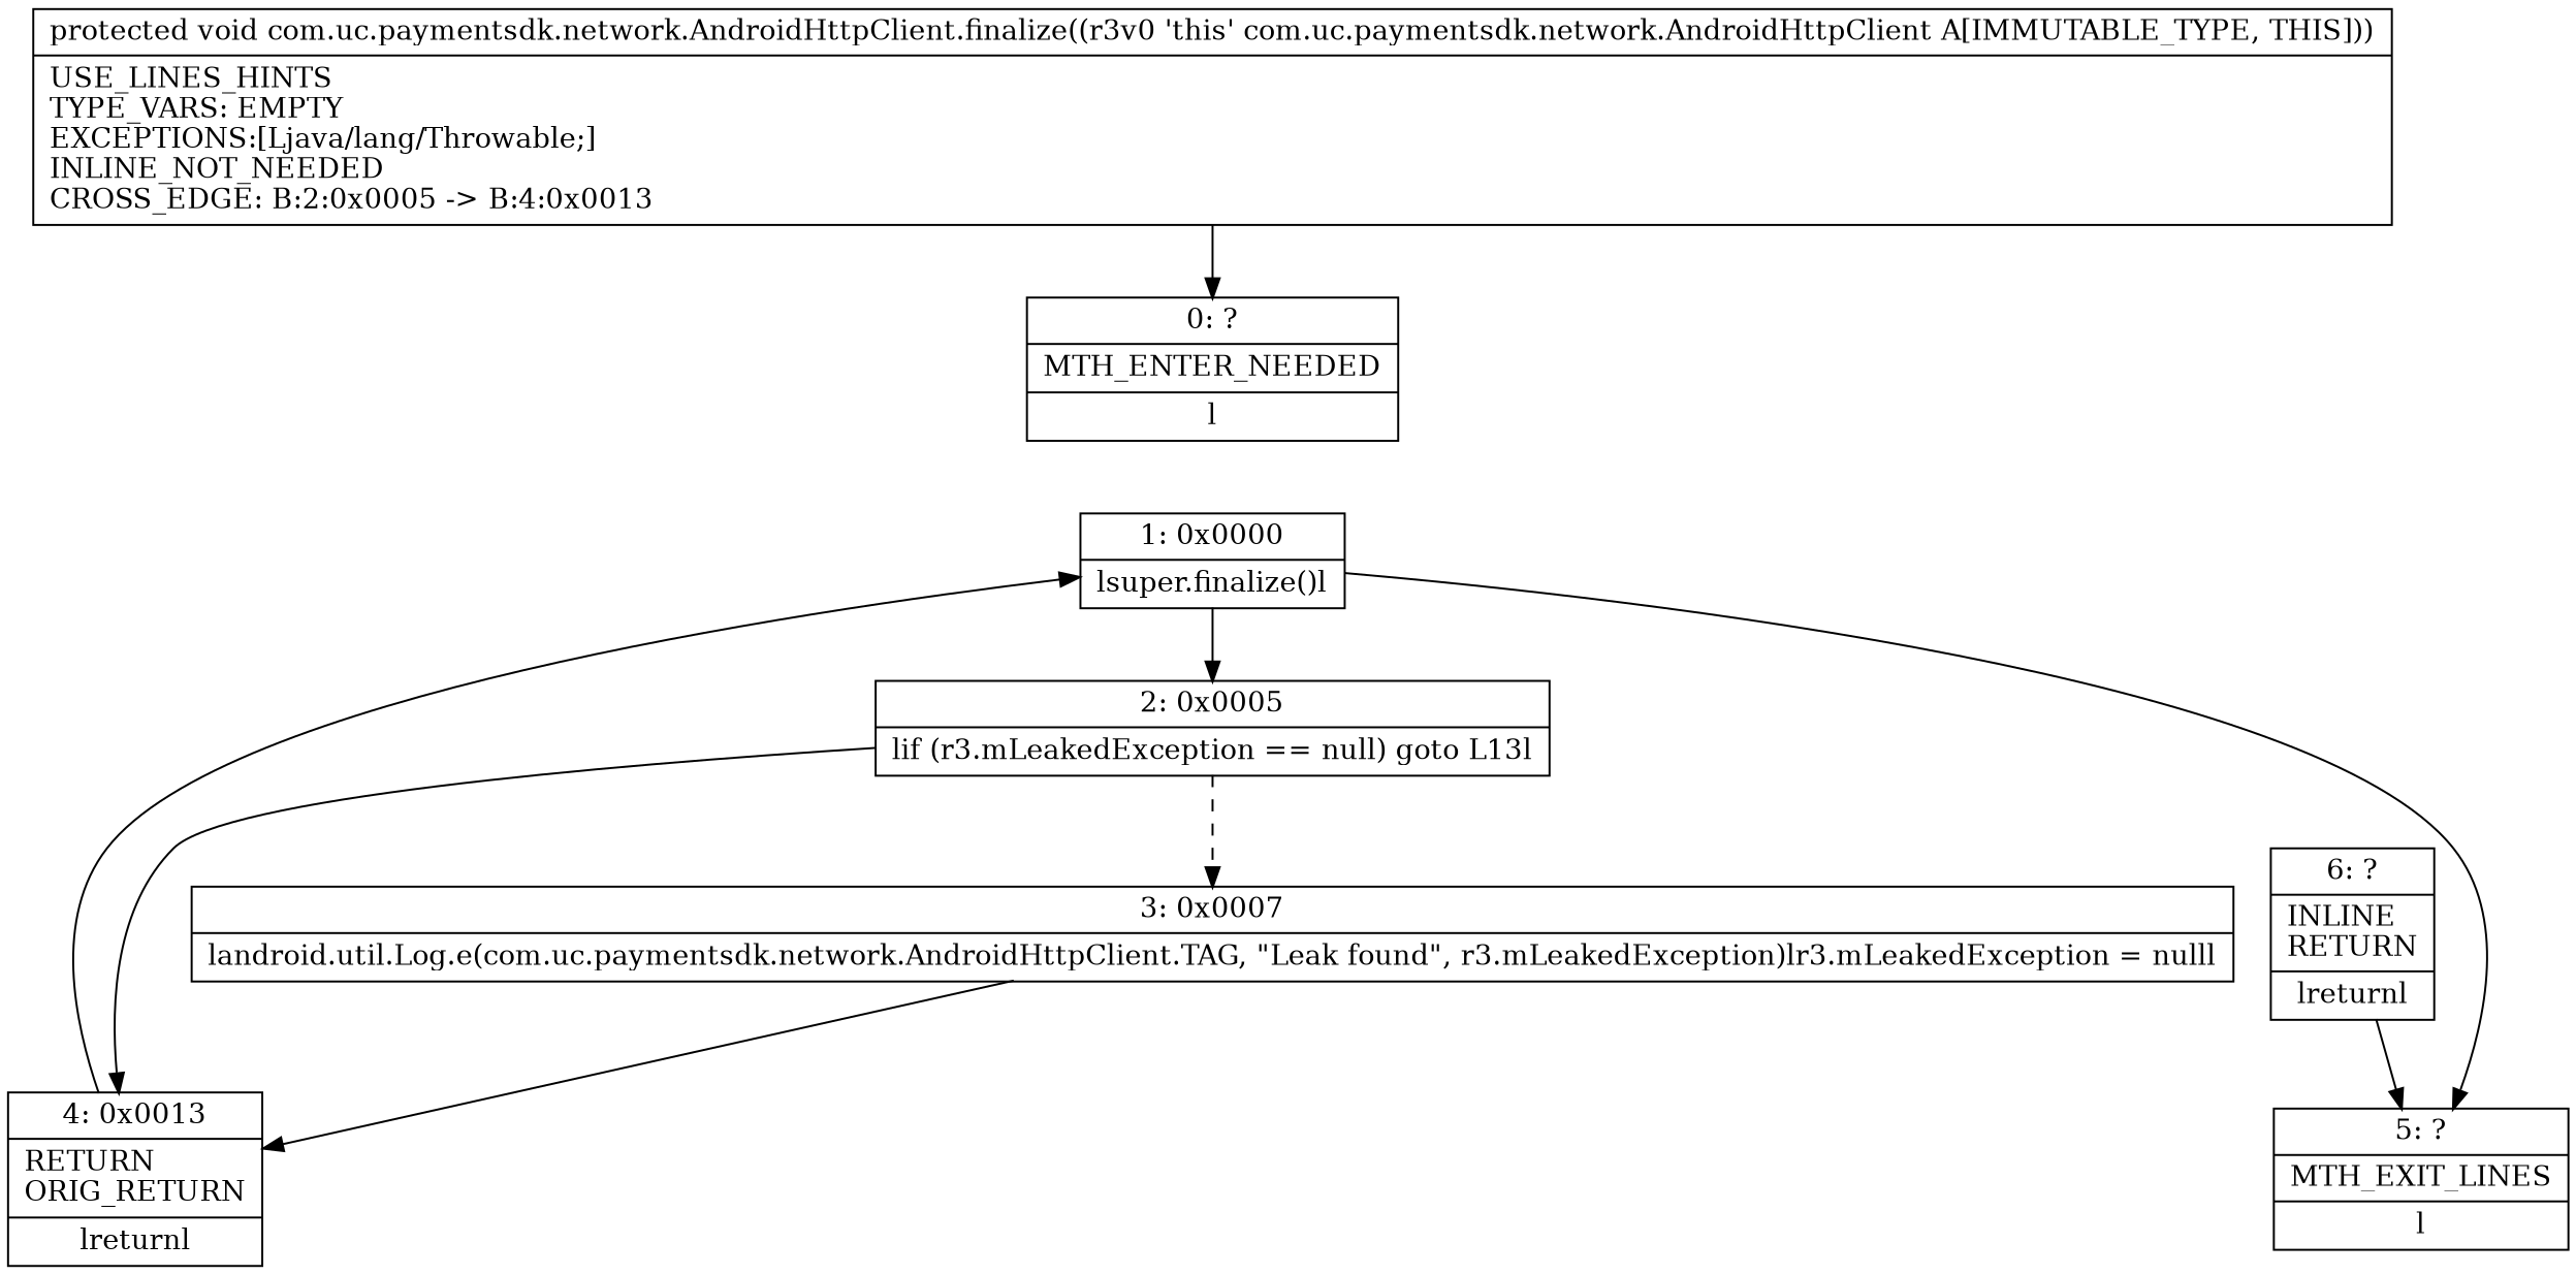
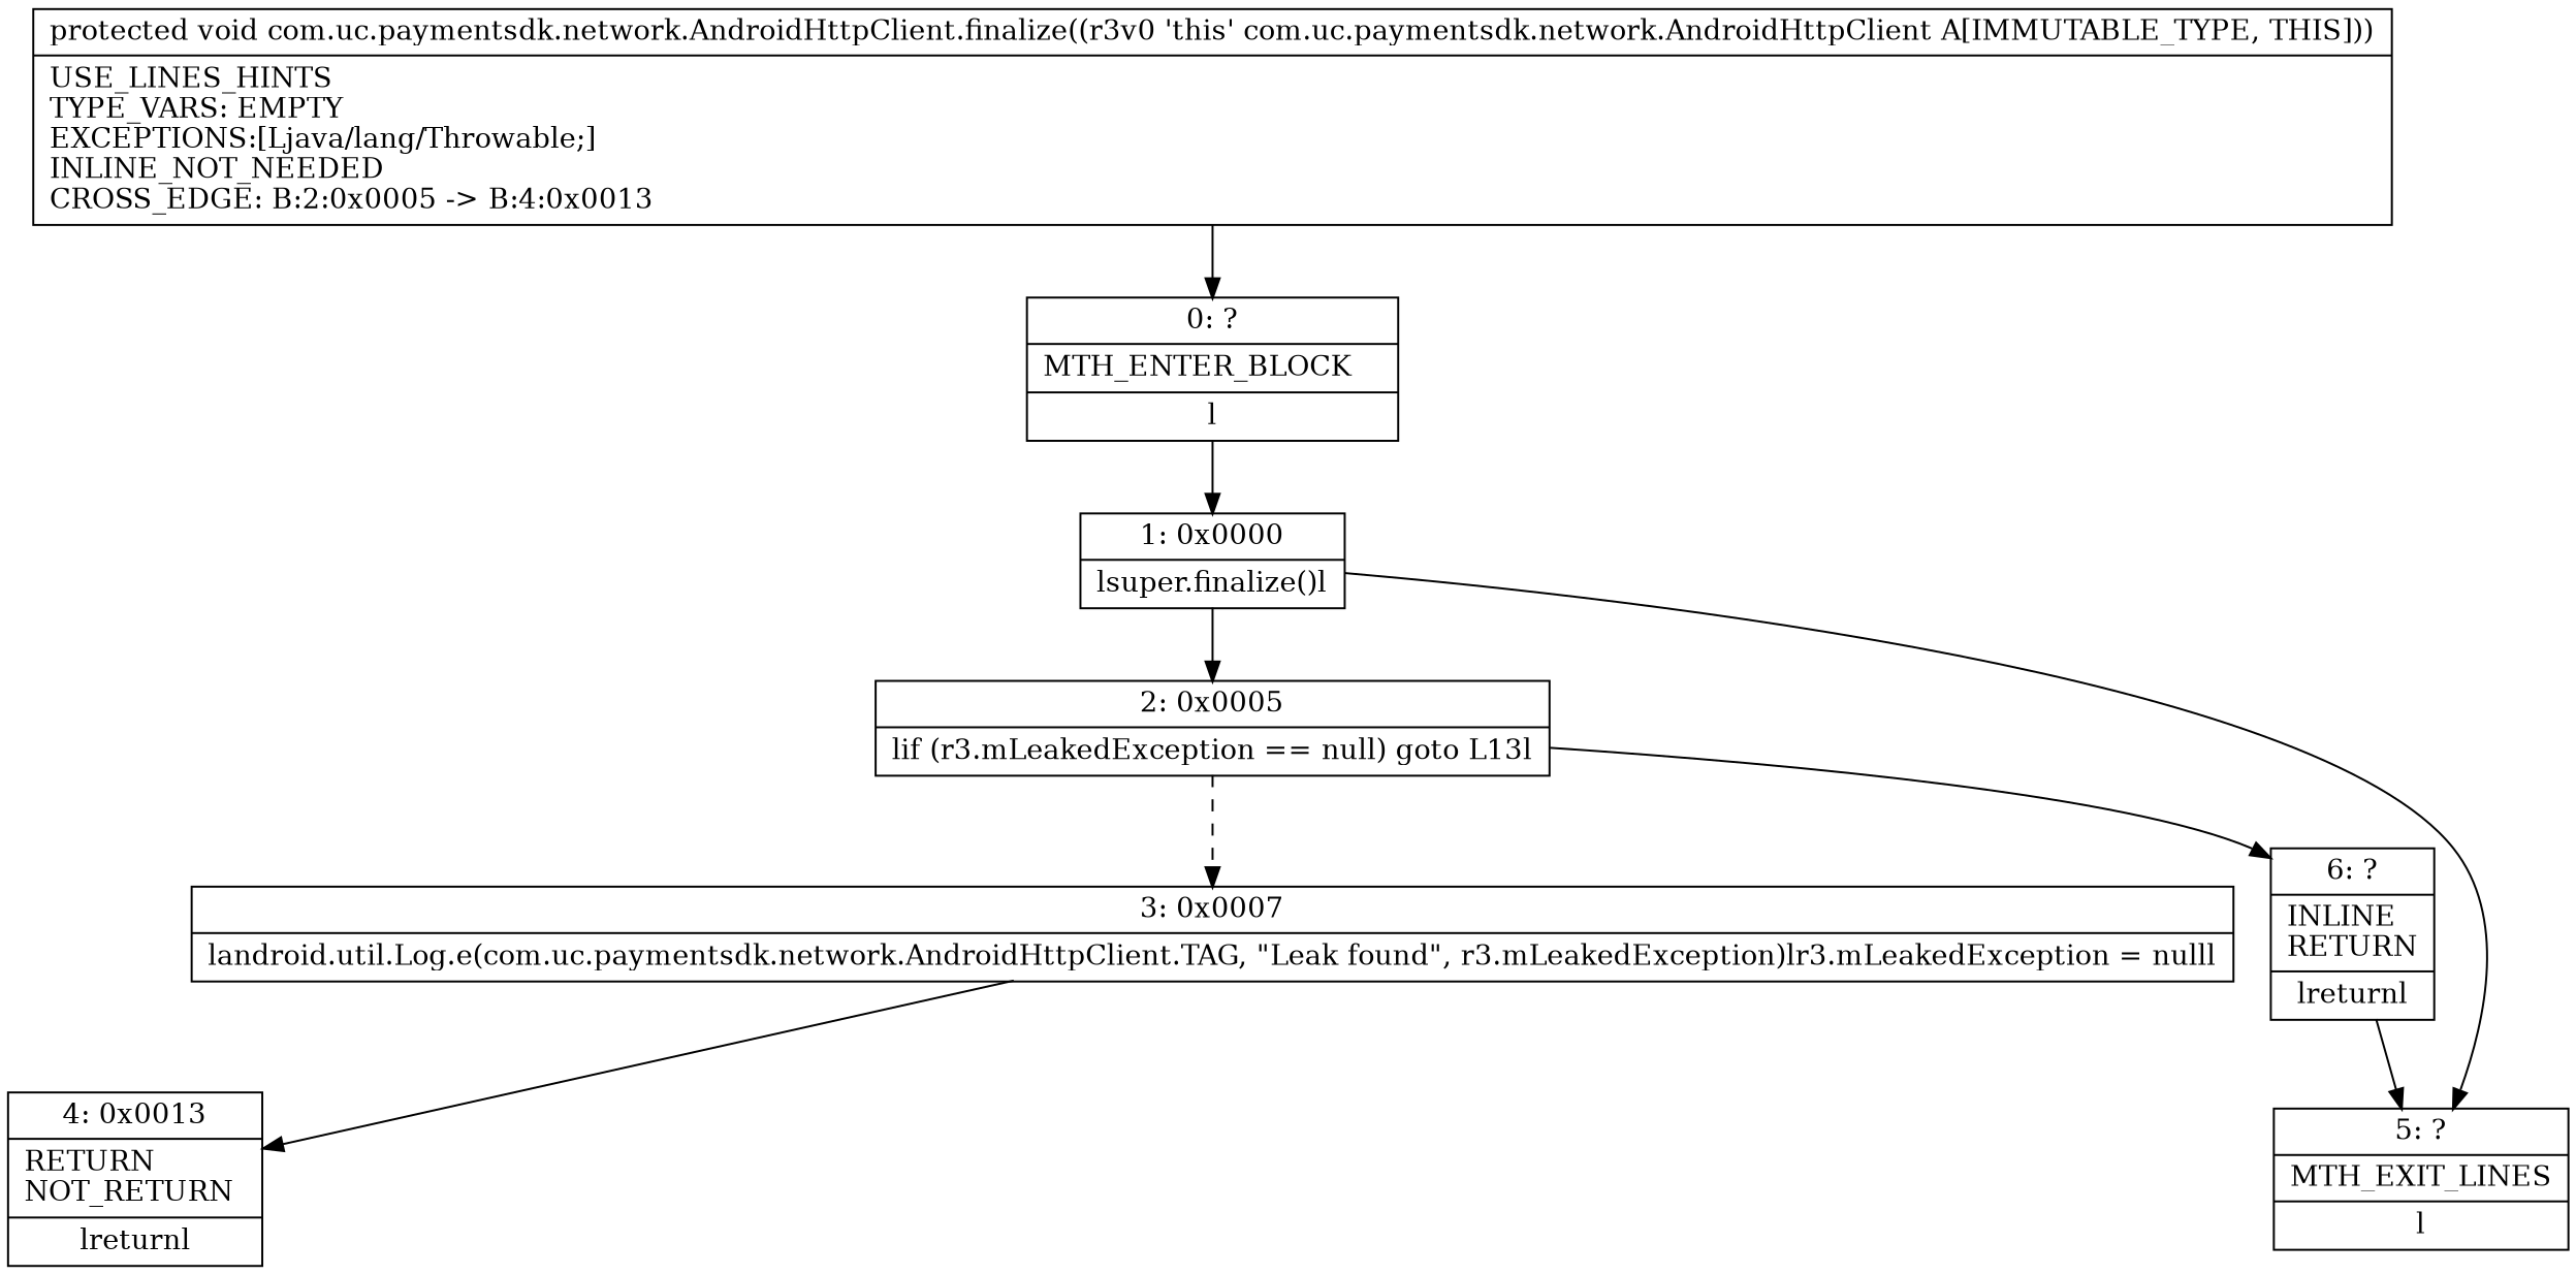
  digraph {
    node [shape=record]
-   n1 [label="{0\:\ ?|MTH_ENTER_NEEDED\l|l}"]
+   n1 [label="{0\:\ ?|MTH_ENTER_BLOCK\l|l}"]
    n2 [label="{1\:\ 0x0000|lsuper.finalize()l}"]
    n3 [label="{2\:\ 0x0005|lif (r3.mLeakedException == null) goto L13l}"]
    n4 [label="{5\:\ ?|MTH_EXIT_LINES\l|l}"]
    n5 [label="{3\:\ 0x0007|landroid.util.Log.e(com.uc.paymentsdk.network.AndroidHttpClient.TAG, \"Leak found\", r3.mLeakedException)lr3.mLeakedException = nulll}"]
    n6 [label="{6\:\ ?|INLINE\lRETURN\l|lreturnl}"]
-   n7 [label="{4\:\ 0x0013|RETURN\lORIG_RETURN\l|lreturnl}"]
+   n7 [label="{4\:\ 0x0013|RETURN\lNOT_RETURN\l|lreturnl}"]
    n8 [label="{protected void com.uc.paymentsdk.network.AndroidHttpClient.finalize((r3v0 'this' com.uc.paymentsdk.network.AndroidHttpClient A[IMMUTABLE_TYPE, THIS]))  | USE_LINES_HINTS\lTYPE_VARS: EMPTY\lEXCEPTIONS:[Ljava\/lang\/Throwable;]\lINLINE_NOT_NEEDED\lCROSS_EDGE: B:2:0x0005 \-\> B:4:0x0013\l}"]
-   n7 -> n2
+   n1 -> n2
    n2 -> n3
    n2 -> n4
    n3 -> n5 [style=dashed]
-   n3 -> n7
+   n3 -> n6
    n5 -> n7
    n6 -> n4
    n8 -> n1
  }
